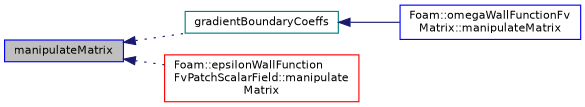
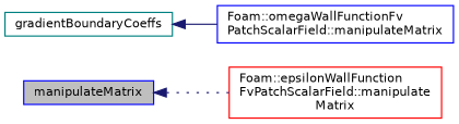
  digraph {
    rankdir=LR
    node [color=blue fontname=Helvetica fontsize=10 shape=record]
    edge [color=midnightblue dir=back fontname=Helvetica fontsize=10 labelfontname=Helvetica labelfontsize=10 style=dotted]
    n1 [fillcolor=grey75 fontcolor=black height=0.2 label=manipulateMatrix style=filled width=0.4]
    n2 [color=teal height=0.2 label=gradientBoundaryCoeffs width=0.4]
    n3 [color=red height=0.2 label="Foam::epsilonWallFunction\lFvPatchScalarField::manipulate\lMatrix" width=0.4]
-   n4 [height=0.2 label="Foam::omegaWallFunctionFv\lMatrix::manipulateMatrix" width=0.4]
-   n1 -> n2
+   n4 [height=0.2 label="Foam::omegaWallFunctionFv\lPatchScalarField::manipulateMatrix" width=0.4]
    n1 -> n3
    n2 -> n4 [style=solid]
  }
